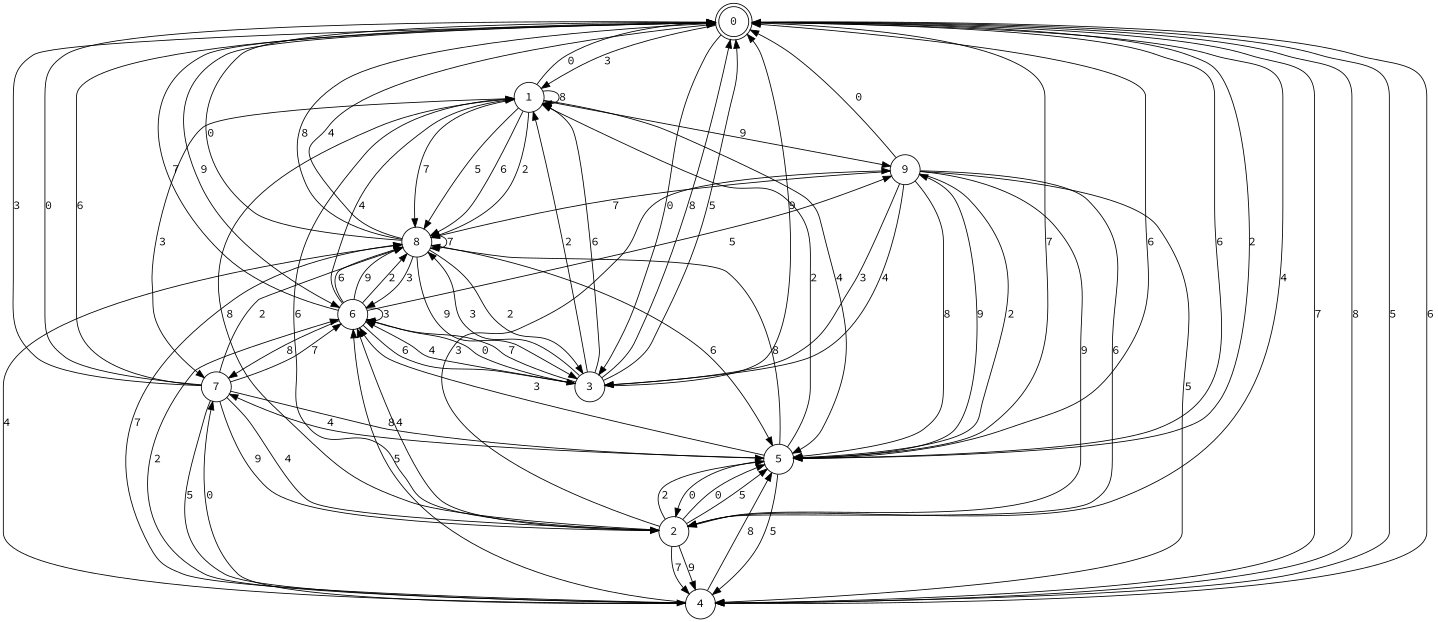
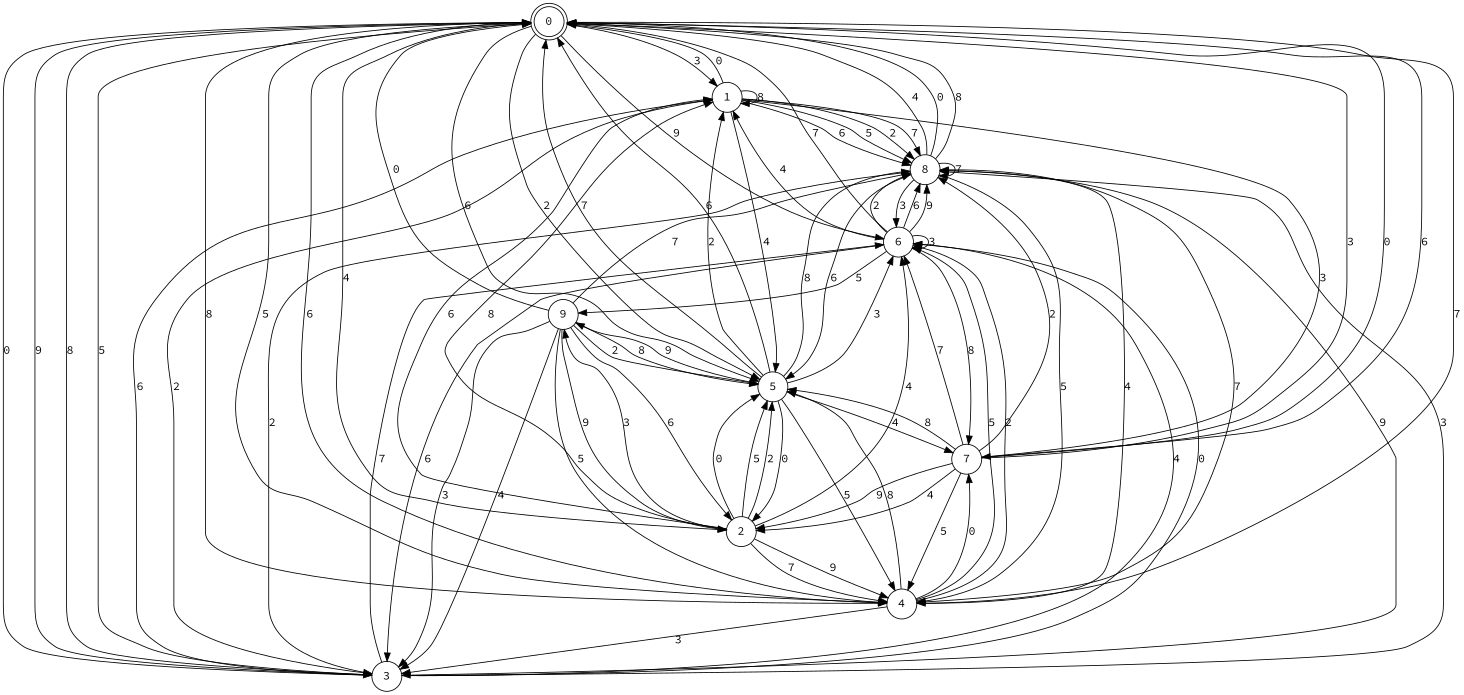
  digraph {
    fontname="Source Code Pro"
    node [fontname="Source Code Pro" shape=circle]
    edge [fontname="Source Code Pro"]
    n1 [label=0 shape=doublecircle]
    n2 [label=1]
    n3 [label=2]
    n4 [label=3]
    n5 [label=4]
    n6 [label=5]
    n7 [label=6]
    n8 [label=7]
    n9 [label=8]
    n10 [label=9]
    n1 -> n2 [label=3]
    n1 -> n3 [label=4]
    n1 -> n4 [label=0]
    n1 -> n5 [label=7]
    n1 -> n5 [label=8]
    n1 -> n5 [label=5]
    n1 -> n6 [label=6]
    n1 -> n6 [label=2]
    n1 -> n7 [label=9]
    n2 -> n1 [label=0]
    n2 -> n2 [label=8]
    n2 -> n6 [label=4]
    n2 -> n8 [label=3]
    n2 -> n9 [label=7]
    n2 -> n9 [label=6]
    n2 -> n9 [label=5]
    n2 -> n9 [label=2]
-   n2 -> n10 [label=9]
    n3 -> n2 [label=6]
    n3 -> n2 [label=8]
    n3 -> n5 [label=7]
    n3 -> n5 [label=9]
    n3 -> n6 [label=0]
    n3 -> n6 [label=5]
    n3 -> n6 [label=2]
    n3 -> n7 [label=4]
    n3 -> n10 [label=3]
    n4 -> n1 [label=9]
    n4 -> n1 [label=8]
    n4 -> n1 [label=5]
    n4 -> n2 [label=6]
    n4 -> n2 [label=2]
    n4 -> n7 [label=4]
    n4 -> n7 [label=0]
    n4 -> n7 [label=7]
    n4 -> n9 [label=3]
    n5 -> n1 [label=6]
+   n5 -> n4 [label=3]
    n5 -> n6 [label=8]
    n5 -> n7 [label=5]
    n5 -> n7 [label=2]
    n5 -> n8 [label=0]
    n5 -> n9 [label=4]
    n5 -> n9 [label=7]
    n6 -> n1 [label=7]
    n6 -> n1 [label=6]
    n6 -> n2 [label=2]
    n6 -> n3 [label=0]
    n6 -> n5 [label=5]
    n6 -> n7 [label=3]
    n6 -> n8 [label=4]
    n6 -> n9 [label=8]
    n6 -> n10 [label=9]
    n7 -> n1 [label=7]
    n7 -> n2 [label=4]
    n7 -> n4 [label=6]
    n7 -> n7 [label=3]
    n7 -> n8 [label=8]
    n7 -> n9 [label=6]
    n7 -> n9 [label=9]
    n7 -> n9 [label=2]
    n7 -> n10 [label=5]
    n8 -> n1 [label=3]
    n8 -> n1 [label=0]
    n8 -> n1 [label=6]
    n8 -> n3 [label=4]
    n8 -> n3 [label=9]
    n8 -> n5 [label=5]
    n8 -> n6 [label=8]
    n8 -> n7 [label=7]
    n8 -> n9 [label=2]
    n9 -> n1 [label=4]
    n9 -> n1 [label=0]
    n9 -> n1 [label=8]
    n9 -> n4 [label=9]
    n9 -> n4 [label=2]
+   n9 -> n5 [label=5]
    n9 -> n6 [label=6]
    n9 -> n7 [label=3]
    n9 -> n9 [label=7]
    n10 -> n1 [label=0]
    n10 -> n3 [label=6]
    n10 -> n3 [label=9]
    n10 -> n4 [label=3]
    n10 -> n4 [label=4]
    n10 -> n5 [label=5]
    n10 -> n6 [label=8]
    n10 -> n6 [label=2]
    n10 -> n9 [label=7]
  }
